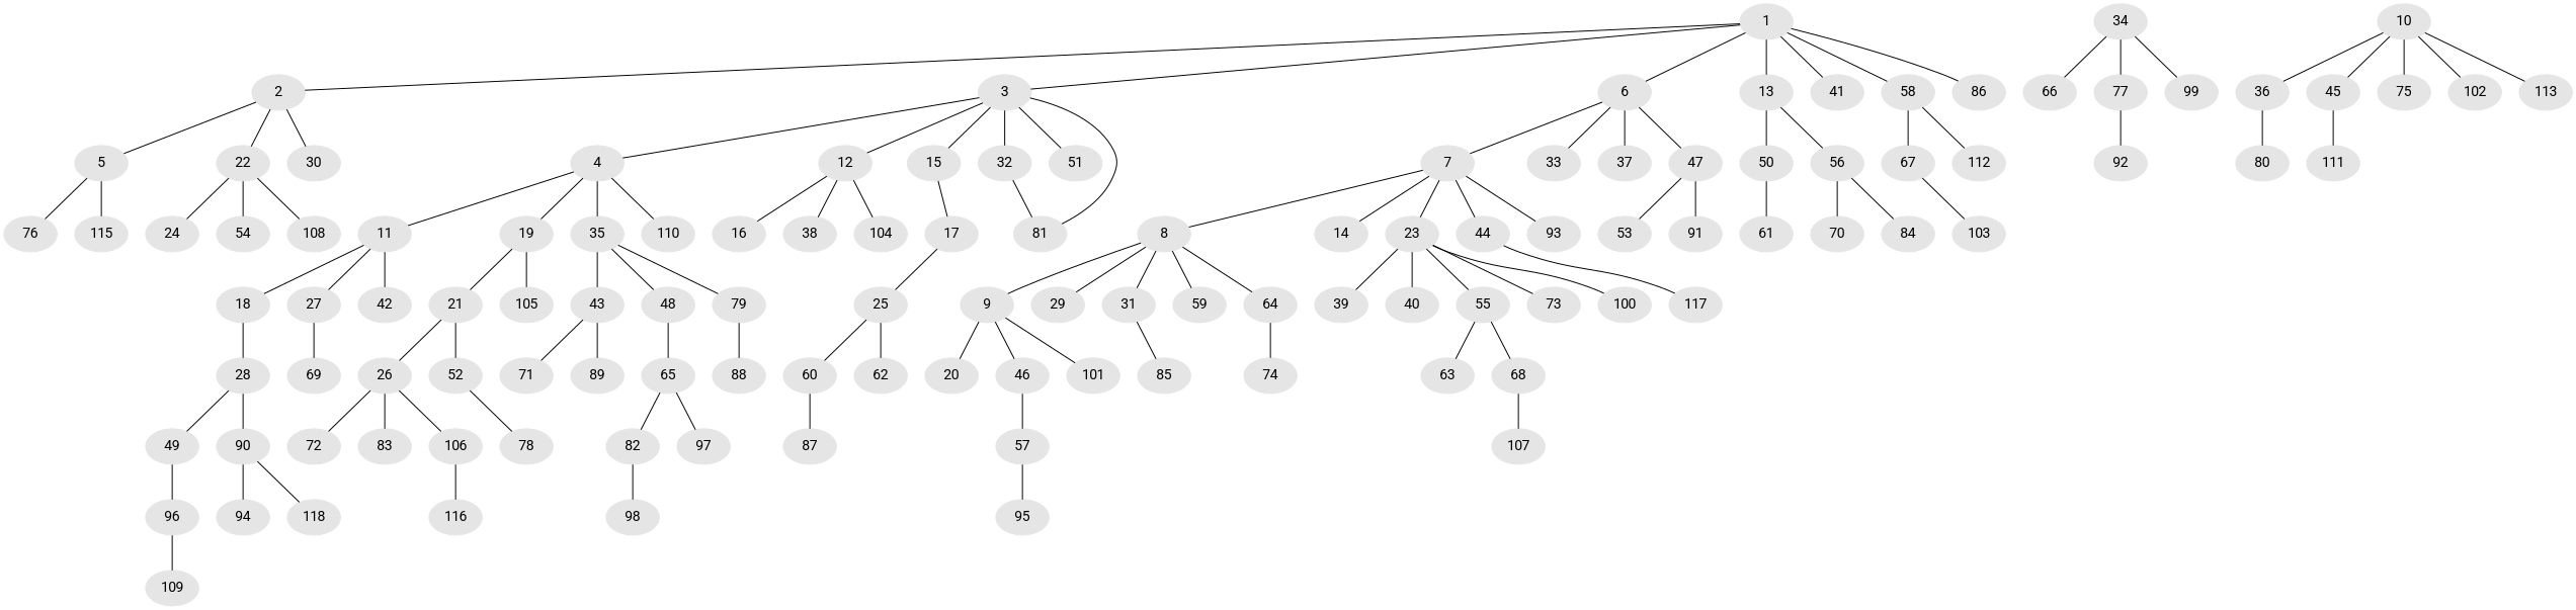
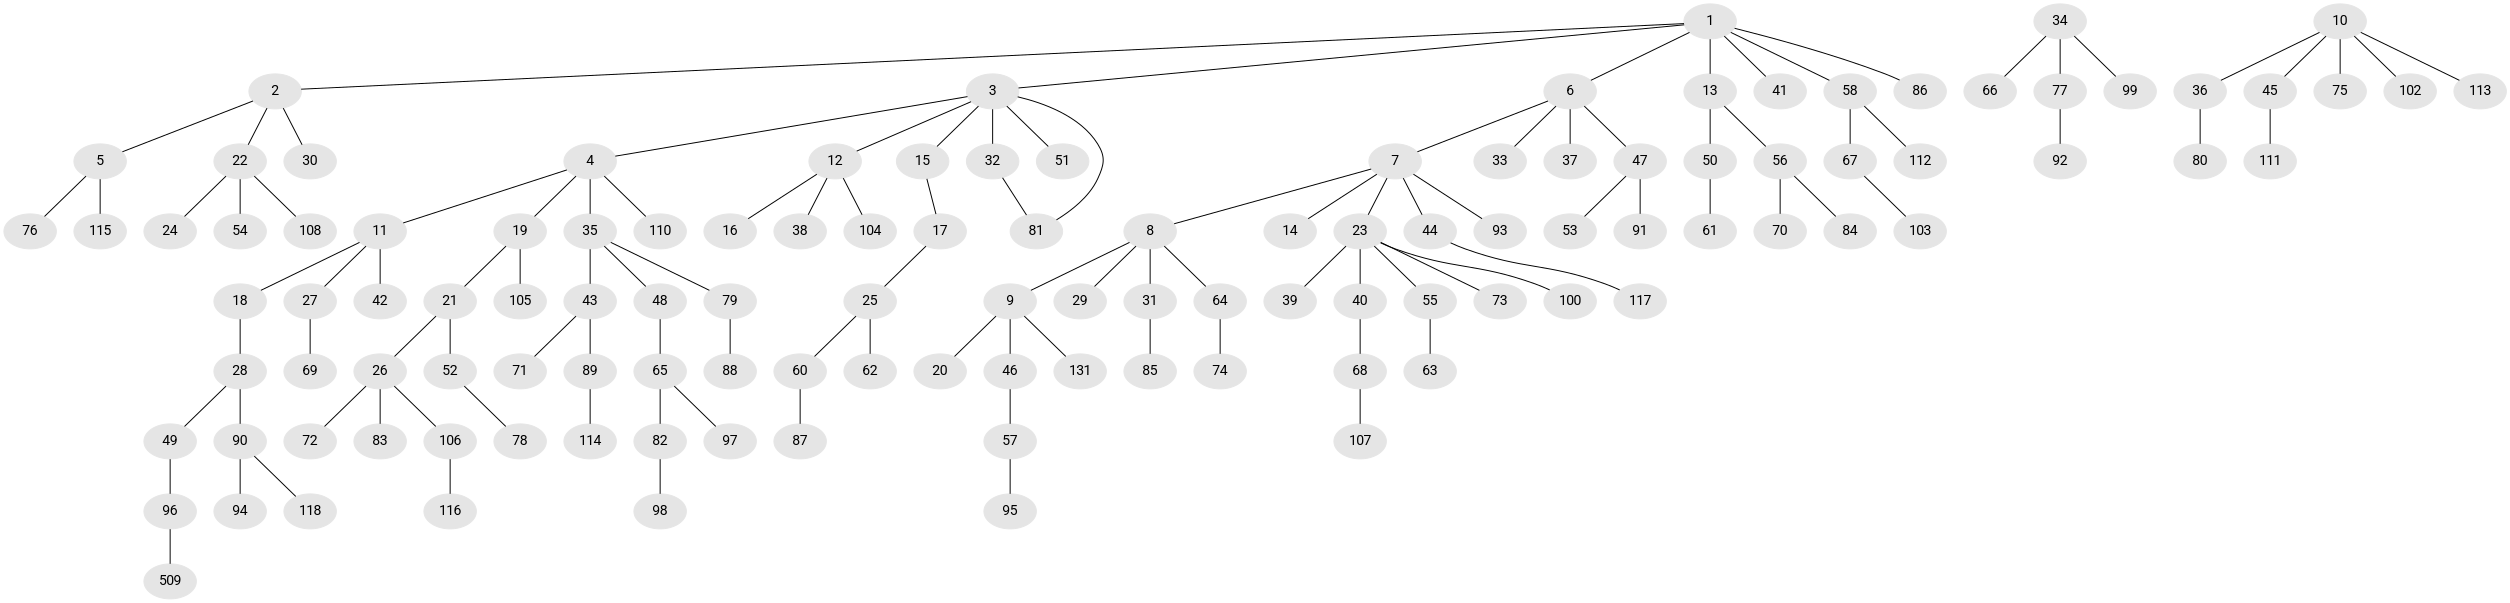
  graph {
    fontname=Roboto
    node [color=gray90 fontname=Roboto style=filled]
    edge [fontname=Roboto]
    1
    2
    3
    6
    13
    41
    58
    86
    5
    22
    30
    4
    12
    15
    32
    51
    81
    7
    33
    37
    47
    50
    56
    67
    112
    76
    115
    24
    54
    108
    11
    19
    35
    110
    16
    38
    104
    17
    34
    66
    77
    99
    18
    27
    42
    21
    105
    43
    48
    79
    8
    14
    23
    44
    93
    10
    36
    45
    75
    102
    113
    53
    91
    9
    29
    31
-   59
    64
    39
    40
    55
    73
    100
    117
    20
    46
-   101
+   101 [label=131]
    85
    74
    57
    80
    111
    28
    69
    61
    70
    84
    25
    60
    62
    49
    90
    26
    52
    72
    83
    106
    78
    63
    68
    87
    116
    96
    94
    118
    92
    71
    89
    65
    88
    95
    82
    97
-   109
+   109 [label=509]
    107
    103
    98
+   114
    1 -- 2
    1 -- 3
    1 -- 6
    1 -- 13
    1 -- 41
    1 -- 58
    1 -- 86
    2 -- 5
    2 -- 22
    2 -- 30
    3 -- 4
    3 -- 12
    3 -- 15
    3 -- 32
    3 -- 51
    3 -- 81
    6 -- 7
    6 -- 33
    6 -- 37
    6 -- 47
    13 -- 50
    13 -- 56
    58 -- 67
    58 -- 112
    5 -- 76
    5 -- 115
    22 -- 24
    22 -- 54
    22 -- 108
    4 -- 11
    4 -- 19
    4 -- 35
    4 -- 110
    12 -- 16
    12 -- 38
    12 -- 104
    15 -- 17
    32 -- 81
    7 -- 8
    7 -- 14
    7 -- 23
    7 -- 44
    7 -- 93
    47 -- 53
    47 -- 91
    50 -- 61
    56 -- 70
    56 -- 84
    67 -- 103
    11 -- 18
    11 -- 27
    11 -- 42
    19 -- 21
    19 -- 105
    35 -- 43
    35 -- 48
    35 -- 79
    17 -- 25
    34 -- 66
    34 -- 77
    34 -- 99
    77 -- 92
    18 -- 28
    27 -- 69
    21 -- 26
    21 -- 52
    43 -- 71
    43 -- 89
    48 -- 65
    79 -- 88
    8 -- 9
    8 -- 29
    8 -- 31
-   8 -- 59
    8 -- 64
    23 -- 39
    23 -- 40
    23 -- 55
    23 -- 73
    23 -- 100
    44 -- 117
    10 -- 36
    10 -- 45
    10 -- 75
    10 -- 102
    10 -- 113
    36 -- 80
    45 -- 111
    9 -- 20
    9 -- 46
    9 -- 101
    31 -- 85
    64 -- 74
    55 -- 63
-   55 -- 68
+   40 -- 68
    46 -- 57
    57 -- 95
    28 -- 49
    28 -- 90
    25 -- 60
    25 -- 62
    60 -- 87
    49 -- 96
    90 -- 94
    90 -- 118
    26 -- 72
    26 -- 83
    26 -- 106
    52 -- 78
    106 -- 116
    68 -- 107
    96 -- 109
+   89 -- 114
    65 -- 82
    65 -- 97
    82 -- 98
  }
